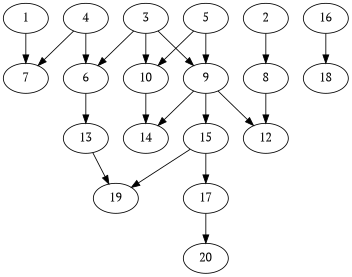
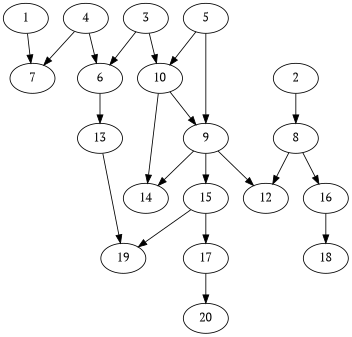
  digraph {
    fontname="PT Serif"
    node [alpha=0.12 fontname="PT Serif"]
    edge [fontname="PT Serif"]
    1 [alpha=0.02 expect_size=13218816]
    7 [alpha=0.08 expect_size=29957120]
    2 [alpha=0.02 expect_size=6283264]
    8 [alpha=0.14 expect_size=48110592]
    12 [alpha=0.01 expect_size=28224512]
    16 [alpha=0.01 expect_size=38559744]
    18 [alpha=0.07 expect_size=45038592]
    3 [alpha=0.18 expect_size=38979584]
    6 [alpha=0.15 expect_size=44357632]
    9 [alpha=0.04 expect_size=50751488]
    10 [alpha=0.04 expect_size=25793536]
    13 [alpha=0.14 expect_size=33959936]
    14 [alpha=0.03 expect_size=30189568]
    15 [alpha=0.19 expect_size=10143744]
    19 [alpha=0.03 expect_size=30411776]
    17 [expect_size=25859072]
    4 [expect_size=24285184]
    5 [expect_size=51970048]
    20 [alpha=0.11 expect_size=39072768]
    1 -> 7
    2 -> 8
    8 -> 12
+   8 -> 16
    16 -> 18
    3 -> 6
-   3 -> 9
+   10 -> 9
    3 -> 10
    6 -> 13
    9 -> 12
    9 -> 14
    9 -> 15
    10 -> 14
    13 -> 19
    15 -> 19
    15 -> 17
    17 -> 20
    4 -> 7
    4 -> 6
    5 -> 9
    5 -> 10
  }
